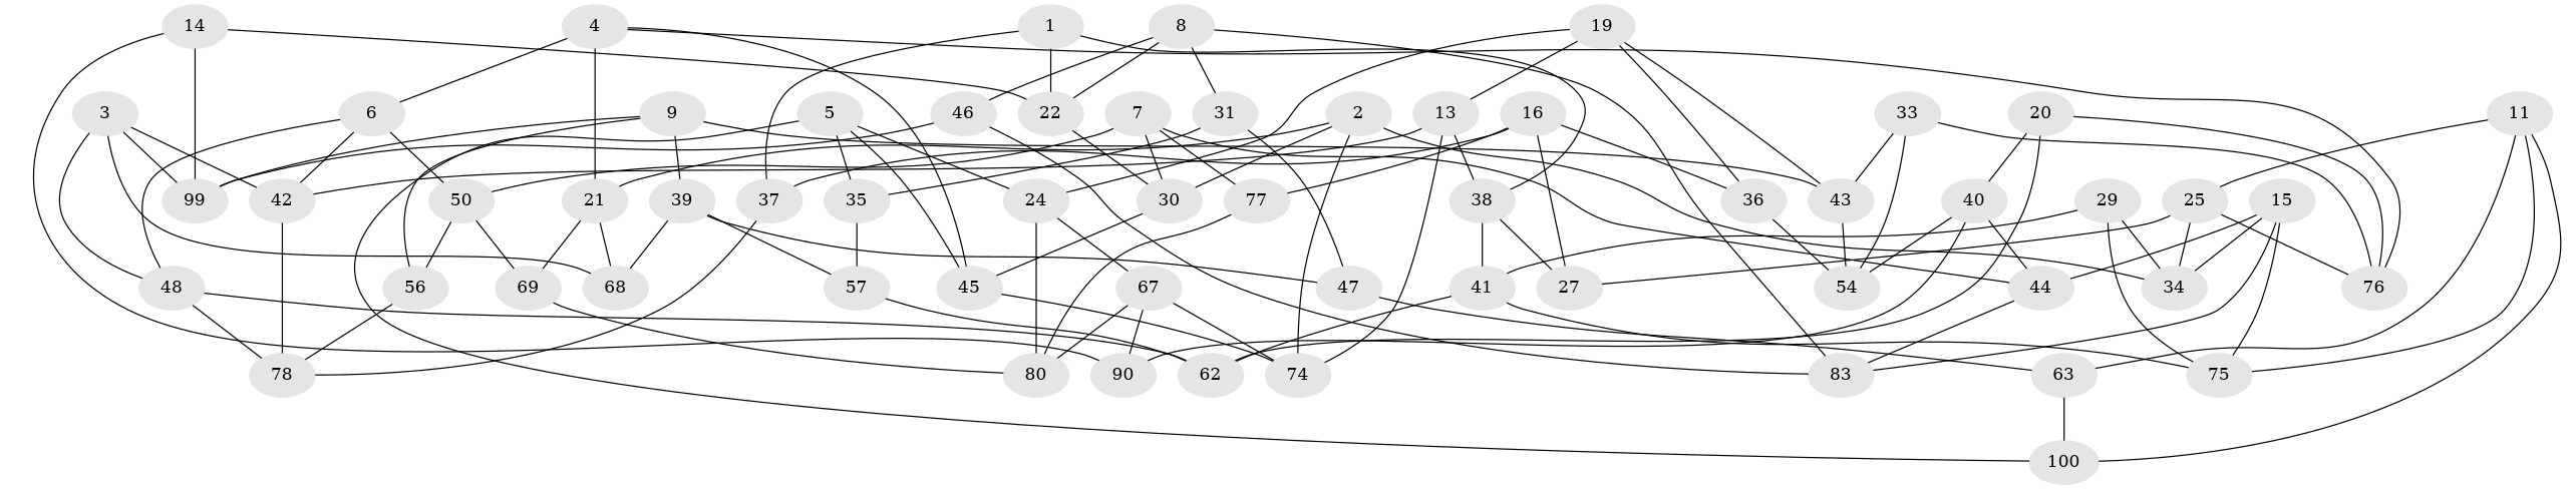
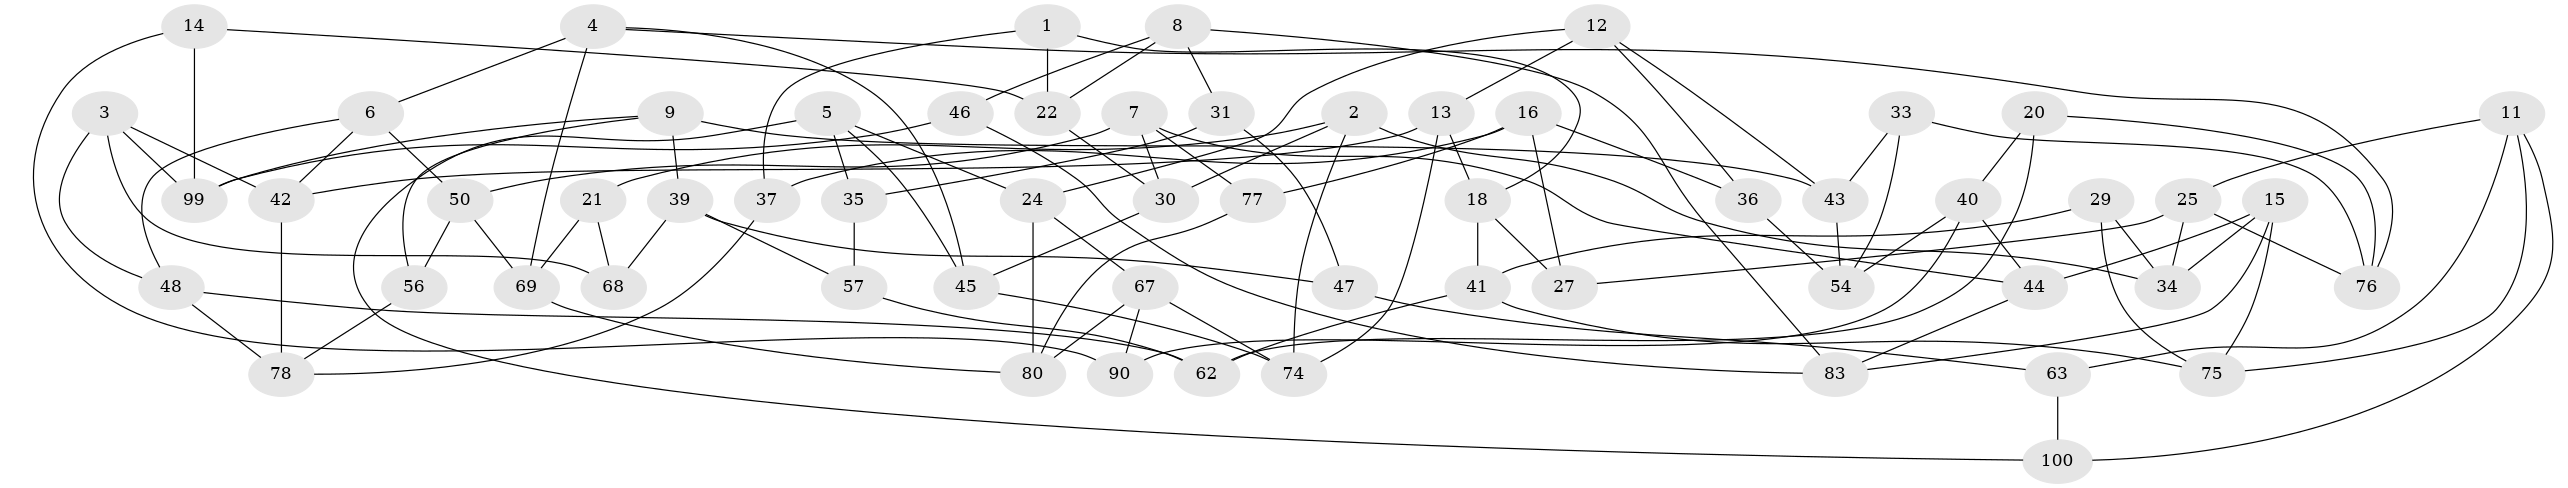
  graph {
    node [color=gray90 style=filled]
-   18 [super="+32" label=38]
+   18 [super="+32"]
    27
    41 [super="+84"]
    1
    22 [super="+23"]
    37
    30 [super="+65"]
    78 [super="+94"]
    2 [super="+59"]
    21 [super="+86"]
    34 [super="+49"]
    74 [super="+98"]
    68
    69
    45
    42 [super="+52"]
    3
    n18 [label=99 super="+99"]
    48 [super="+53"]
    4 [super="+71"]
    6 [super="+70"]
    76 [super="+91"]
    50 [super="+58"]
    5 [super="+38"]
    24 [super="+87"]
    35 [super="+89"]
    100
    67 [super="+88"]
    80 [super="+92"]
    57
    62 [super="+66"]
    56
    7 [super="+19"]
    44 [super="+55"]
    77
    83 [super="+85"]
    8 [super="+10"]
    31 [super="+97"]
    46
    47
    9 [super="+28"]
    39 [super="+60"]
    43 [super="+81"]
    54 [super="+73"]
    11 [super="+26"]
    25 [super="+93"]
    63 [super="+64"]
    75 [super="+79"]
-   12 [super="+96" label=19]
+   12 [super="+96"]
    13 [super="+61"]
    36
    14 [super="+72"]
    90
    15 [super="+16"]
    n55 [label=16 super="+51"]
    40 [super="+82"]
    20
    29
    33
    18 -- 27
    18 -- 41
    41 -- 62
    41 -- 75
    1 -- 18
    1 -- 22
    1 -- 37
    22 -- 30
    37 -- 78
    30 -- 45
    2 -- 30
    2 -- 21
    2 -- 34
    2 -- 74
    21 -- 68
    21 -- 69
    69 -- 80
    45 -- 74
    42 -- 78
    3 -- 68
    3 -- 42
    3 -- n18
    3 -- 48
    48 -- 78
    48 -- 62
-   4 -- 21
+   4 -- 69
    4 -- 45
    4 -- 6
    4 -- 76
    6 -- 42
    6 -- 48
    6 -- 50
    50 -- 69
    50 -- 56
    5 -- 45
    5 -- 24
    5 -- 35
    5 -- 100
    24 -- 67
    24 -- 80
    35 -- 57
    67 -- 74
    67 -- 80
    67 -- 90
    57 -- 62
    56 -- 78
    7 -- 30
    7 -- 50
    7 -- 44
    7 -- 77
    44 -- 83
    77 -- 80
    8 -- 22
    8 -- 83
    8 -- 31
    8 -- 46
    31 -- 35 [weight=2]
    31 -- 47
    46 -- n18
    46 -- 83
    47 -- 63
    9 -- n18
    9 -- 56
    9 -- 39
    9 -- 43
    39 -- 68
    39 -- 57
    39 -- 47
    43 -- 54
    11 -- 100
    11 -- 25
    11 -- 63
    11 -- 75
    25 -- 27
    25 -- 34
    25 -- 76
    63 -- 100
    12 -- 24
    12 -- 43
    12 -- 13
    12 -- 36
    13 -- 18
    13 -- 74
    13 -- 42
    36 -- 54
    14 -- 22
    14 -- n18
    14 -- 90
    15 -- 34
    15 -- 44
    15 -- 83
    15 -- 75
    n55 -- 27
    n55 -- 37
    n55 -- 77
    n55 -- 36
    40 -- 44
    40 -- 54
    40 -- 90
    20 -- 76
    20 -- 62
    20 -- 40
    29 -- 41
    29 -- 34
    29 -- 75
    33 -- 76
    33 -- 43
    33 -- 54
  }
